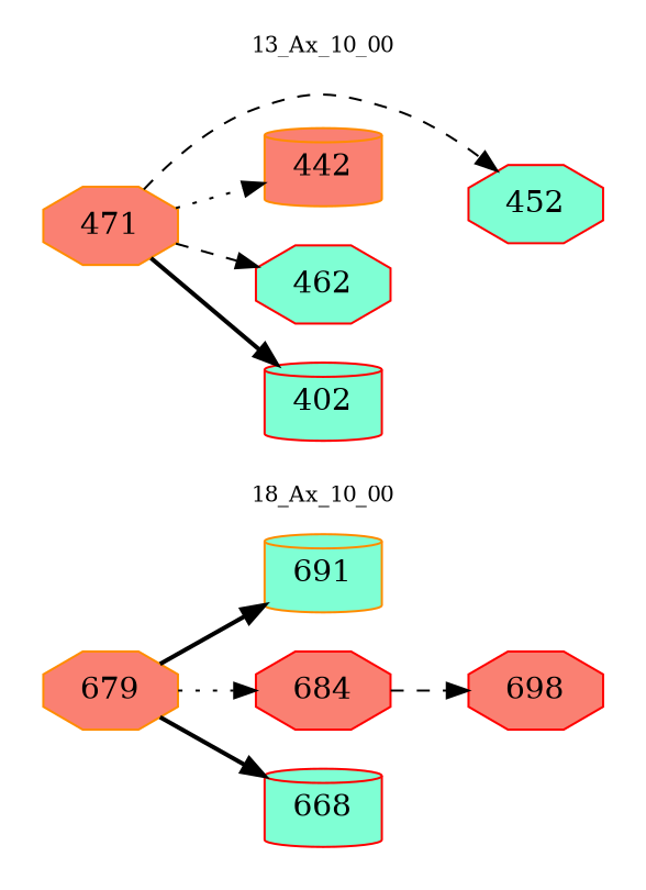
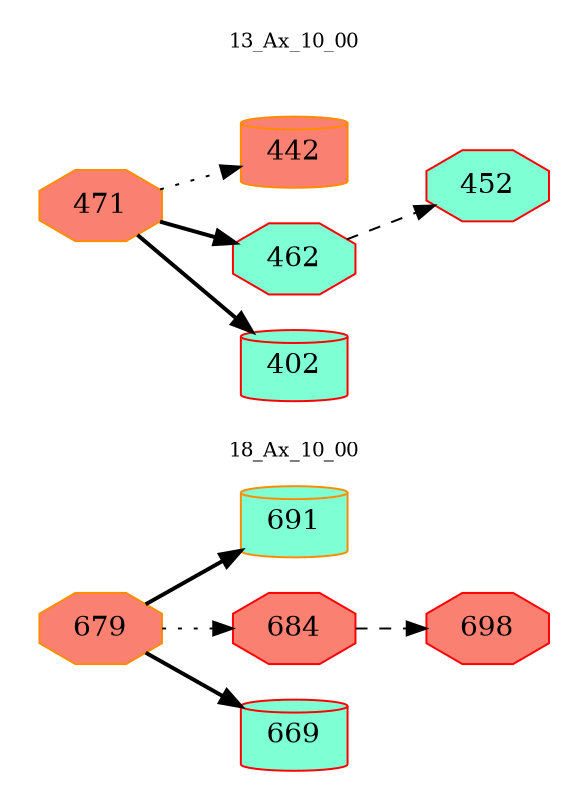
  digraph {
    rankdir=LR
    node [color=red fillcolor=salmon shape=octagon style=filled]
    edge [color=black style=bold]
    n1 [color=darkorange label=679]
-   n2 [fillcolor=aquamarine label=668 shape=cylinder]
+   n2 [fillcolor=aquamarine label=669 shape=cylinder]
    n3 [label=684]
    n4 [color=darkorange fillcolor=aquamarine label=691 shape=cylinder]
    n5 [label=698]
    n6 [color=darkorange label=471]
    n7 [fillcolor=aquamarine label=402 shape=cylinder]
    n8 [fillcolor=aquamarine label=462]
    n9 [color=darkorange label=442 shape=cylinder]
    n10 [fillcolor=aquamarine label=452]
    subgraph cluster_1 {
      color=white
      fontsize=10
      label="18_Ax_10_00"
      n1
      n2
      n3
      n4
      n5
    }
    subgraph cluster_2 {
      color=white
      fontsize=10
      label="13_Ax_10_00"
      n6
      n7
      n8
      n9
      n10
    }
    n1 -> n2
    n1 -> n3 [style=dotted]
    n1 -> n4
    n3 -> n5 [style=dashed]
    n6 -> n7
-   n6 -> n8 [style=dashed]
+   n6 -> n8
    n6 -> n9 [style=dotted]
-   n6 -> n10 [style=dashed]
+   n8 -> n10 [style=dashed]
  }
